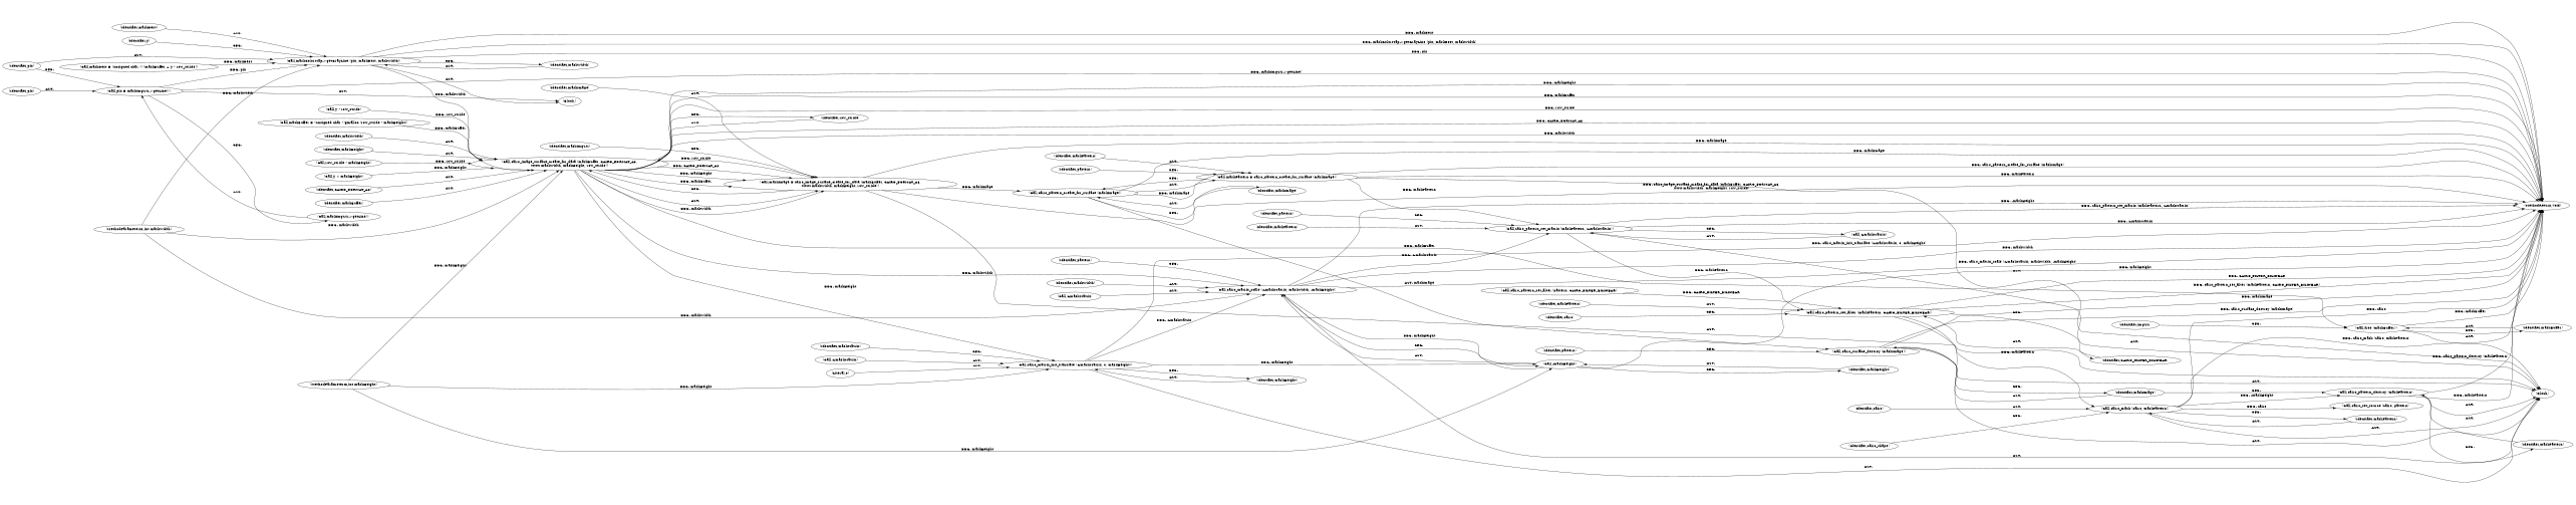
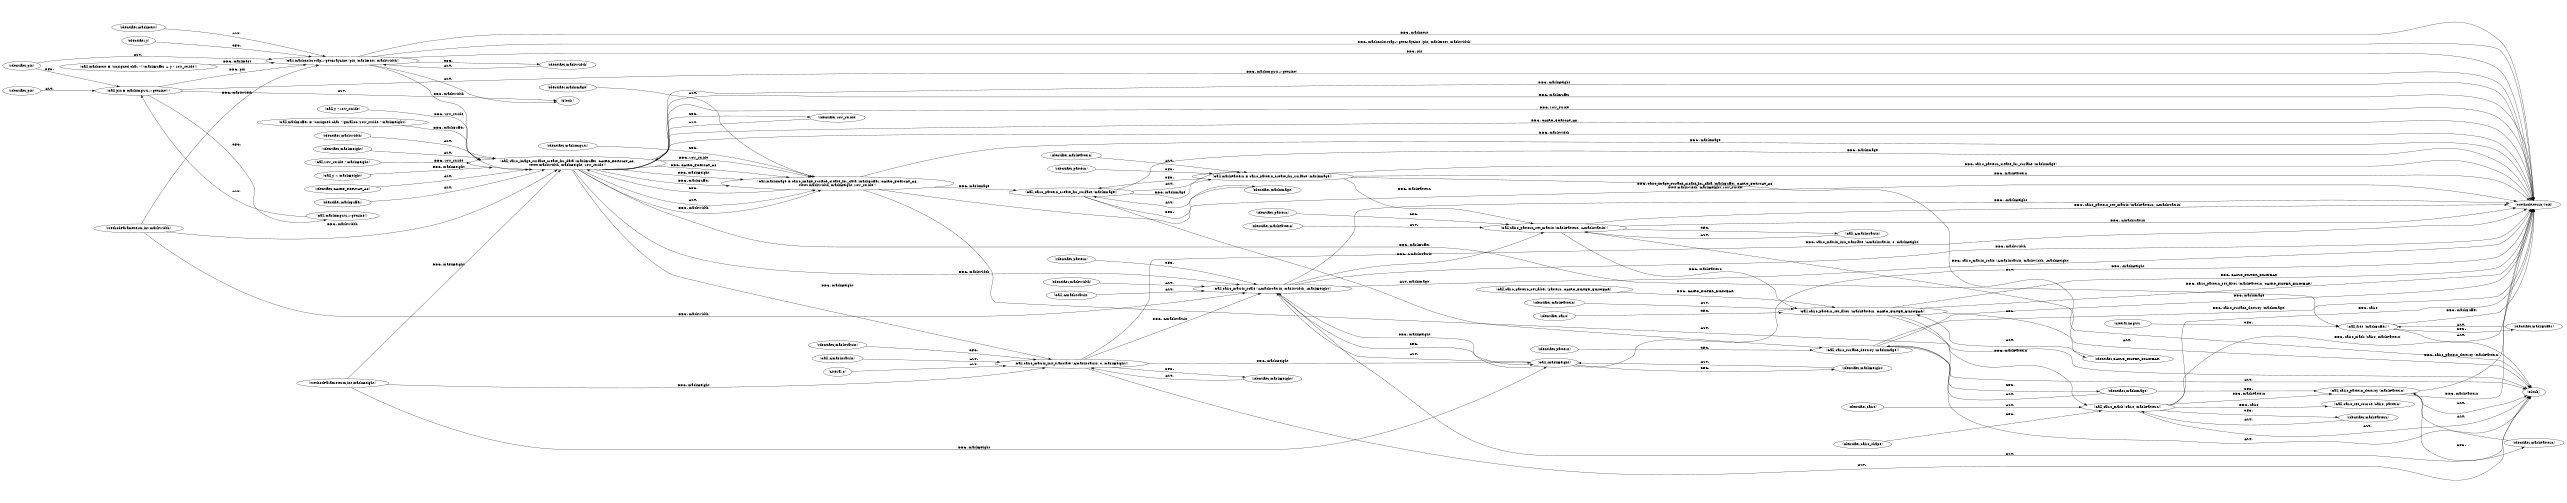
  digraph {
    rankdir=LR
    n1 [label="(Call,pix = maskImgStr->getLine())"]
    n2 [label="(Call,maskColorMap->getGrayLine (pix, maskDest, maskWidth))"]
    n3 [label="(Call,maskImgStr->getLine())"]
    n4 [label="(MethodReturn,void)"]
    n5 [label="(Block,)"]
    n6 [label="(Call,cairo_image_surface_create_for_data (maskBuffer, CAIRO_FORMAT_A8,\n\t\t\t\t\t\t maskWidth, maskHeight, row_stride))"]
    n7 [label="(Identifier,maskWidth)"]
    n8 [label="(Call,maskImage = cairo_image_surface_create_for_data (maskBuffer, CAIRO_FORMAT_A8,\n\t\t\t\t\t\t maskWidth, maskHeight, row_stride))"]
    n9 [label="(Call,cairo_matrix_init_translate (&maskMatrix, 0, maskHeight))"]
    n10 [label="(Call,cairo_matrix_scale (&maskMatrix, maskWidth, -maskHeight))"]
    n11 [label="(Call,free (maskBuffer))"]
    n12 [label="(Identifier,row_stride)"]
    n13 [label="(Call,cairo_pattern_create_for_surface (maskImage))"]
    n14 [label="(Block,)"]
    n15 [label="(Call,-maskHeight)"]
    n16 [label="(Identifier,maskHeight)"]
    n17 [label="(Call,cairo_pattern_set_matrix (maskPattern, &maskMatrix))"]
    n18 [label="(Identifier,maskBuffer)"]
    n19 [label="(Call,maskPattern = cairo_pattern_create_for_surface (maskImage))"]
    n20 [label="(Call,cairo_surface_destroy (maskImage))"]
    n21 [label="(Identifier,maskImage)"]
    n22 [label="(Identifier,maskImage)"]
    n23 [label="(Call,cairo_pattern_set_filter (maskPattern, CAIRO_FILTER_BILINEAR))"]
    n24 [label="(Call,&maskMatrix)"]
    n25 [label="(Call,cairo_mask (cairo, maskPattern))"]
    n26 [label="(Identifier,CAIRO_FILTER_BILINEAR)"]
    n27 [label="(Call,cairo_pattern_destroy (maskPattern))"]
    n28 [label="(Identifier,maskPattern)"]
    n29 [label="(Call,cairo_set_source (cairo, pattern))"]
    n30 [label="(Identifier,maskPattern)"]
    n31 [label="(Identifier,maskHeight)"]
    n32 [label="(Identifier,maskPattern)"]
    n33 [label="(MethodParameterIn,int maskHeight)"]
    n34 [label="(Call,maskBuffer = (unsigned char *)gmalloc (row_stride * maskHeight))"]
    n35 [label="(Identifier,maskPattern)"]
    n36 [label="(Identifier,maskMatrix)"]
    n37 [label="(Identifier,cairo_shape)"]
-   n38 [label="(Identifier,imgStr)"]
+   n38 [label="(Literal,imgStr)"]
    n39 [label="(Identifier,maskWidth)"]
    n40 [label="(Identifier,pattern)"]
    n41 [label="(Identifier,pattern)"]
    n42 [label="(Call,&maskMatrix)"]
    n43 [label="(Identifier,maskWidth)"]
    n44 [label="(Identifier,pix)"]
    n45 [label="(Identifier,maskDest)"]
    n46 [label="(Identifier,maskHeight)"]
    n47 [label="(Identifier,maskPattern)"]
    n48 [label="(Call,row_stride * maskHeight)"]
    n49 [label="(Identifier,y)"]
    n50 [label="(Identifier,pattern)"]
    n51 [label="(Identifier,cairo)"]
    n52 [label="(Identifier,pix)"]
    n53 [label="(Call,y < maskHeight)"]
    n54 [label="(Call,cairo_pattern_set_filter (pattern, CAIRO_FILTER_BILINEAR))"]
    n55 [label="(Identifier,CAIRO_FORMAT_A8)"]
    n56 [label="(Identifier,cairo)"]
    n57 [label="(MethodParameterIn,int maskWidth)"]
    n58 [label="(Identifier,pattern)"]
    n59 [label="(Literal,0)"]
    n60 [label="(Identifier,maskImage)"]
    n61 [label="(Call,&maskMatrix)"]
    n62 [label="(Identifier,maskBuffer)"]
    n63 [label="(Identifier,maskImgStr)"]
    n64 [label="(Call,maskDest = (unsigned char *) (maskBuffer + y * row_stride))"]
    n65 [label="(Call,y * row_stride)"]
    n1 -> n2 [label="DDG: pix"]
    n1 -> n3 [label="CFG: "]
    n1 -> n4 [label="DDG: maskImgStr->getLine()"]
    n1 -> n5 [label="AST: "]
    n2 -> n4 [label="DDG: maskDest"]
    n2 -> n4 [label="DDG: maskColorMap->getGrayLine (pix, maskDest, maskWidth)"]
    n2 -> n4 [label="DDG: pix"]
    n2 -> n5 [label="AST: "]
    n2 -> n6 [label="DDG: maskWidth"]
    n2 -> n7 [label="CFG: "]
    n3 -> n1 [label="AST: "]
    n6 -> n4 [label="DDG: maskHeight"]
    n6 -> n4 [label="DDG: maskBuffer"]
    n6 -> n4 [label="DDG: row_stride"]
    n6 -> n4 [label="DDG: CAIRO_FORMAT_A8"]
    n6 -> n4 [label="DDG: maskWidth"]
    n6 -> n8 [label="AST: "]
    n6 -> n8 [label="DDG: maskWidth"]
    n6 -> n8 [label="DDG: row_stride"]
    n6 -> n8 [label="DDG: CAIRO_FORMAT_A8"]
    n6 -> n8 [label="DDG: maskHeight"]
    n6 -> n8 [label="DDG: maskBuffer"]
    n6 -> n9 [label="DDG: maskHeight"]
    n6 -> n10 [label="DDG: maskWidth"]
    n6 -> n11 [label="DDG: maskBuffer"]
    n6 -> n12 [label="CFG: "]
    n7 -> n2 [label="AST: "]
    n8 -> n4 [label="DDG: cairo_image_surface_create_for_data (maskBuffer, CAIRO_FORMAT_A8,\n\t\t\t\t\t\t maskWidth, maskHeight, row_stride)"]
    n8 -> n4 [label="DDG: maskImage"]
    n8 -> n6 [label="CFG: "]
    n8 -> n13 [label="DDG: maskImage"]
    n8 -> n14 [label="AST: "]
    n9 -> n4 [label="DDG: cairo_matrix_init_translate (&maskMatrix, 0, maskHeight)"]
    n9 -> n10 [label="DDG: &maskMatrix"]
    n9 -> n14 [label="AST: "]
    n9 -> n15 [label="DDG: maskHeight"]
    n9 -> n16 [label="CFG: "]
    n10 -> n4 [label="DDG: -maskHeight"]
    n10 -> n4 [label="DDG: maskWidth"]
    n10 -> n4 [label="DDG: cairo_matrix_scale (&maskMatrix, maskWidth, -maskHeight)"]
    n10 -> n14 [label="AST: "]
    n10 -> n15 [label="CFG: "]
    n10 -> n17 [label="DDG: &maskMatrix"]
    n11 -> n4 [label="DDG: maskBuffer"]
    n11 -> n14 [label="AST: "]
    n11 -> n18 [label="CFG: "]
    n12 -> n6 [label="AST: "]
    n13 -> n4 [label="DDG: maskImage"]
    n13 -> n19 [label="AST: "]
    n13 -> n19 [label="DDG: maskImage"]
    n13 -> n20 [label="AST: maskImage"]
    n13 -> n21 [label="CFG: "]
-   n15 -> n4 [label="DDG: maskHeight"]
+   n15 -> n4 [label="DDG: -maskHeight"]
    n15 -> n10 [label="AST: "]
    n15 -> n10 [label="DDG: maskHeight"]
    n15 -> n31 [label="CFG: "]
    n16 -> n9 [label="AST: "]
    n17 -> n4 [label="DDG: cairo_pattern_set_matrix (maskPattern, &maskMatrix)"]
    n17 -> n4 [label="DDG: &maskMatrix"]
    n17 -> n14 [label="AST: "]
    n17 -> n23 [label="DDG: maskPattern"]
    n17 -> n24 [label="CFG: "]
    n18 -> n11 [label="AST: "]
    n19 -> n4 [label="DDG: cairo_pattern_create_for_surface (maskImage)"]
    n19 -> n4 [label="DDG: maskPattern"]
    n19 -> n13 [label="CFG: "]
    n19 -> n14 [label="AST: "]
    n19 -> n17 [label="DDG: maskPattern"]
    n20 -> n4 [label="DDG: cairo_surface_destroy (maskImage)"]
    n20 -> n4 [label="DDG: maskImage"]
    n20 -> n14 [label="AST: "]
    n20 -> n22 [label="CFG: "]
    n21 -> n13 [label="AST: "]
    n22 -> n20 [label="AST: "]
    n22 -> n27 [label="CFG: "]
    n23 -> n4 [label="DDG: CAIRO_FILTER_BILINEAR"]
    n23 -> n4 [label="DDG: cairo_pattern_set_filter (maskPattern, CAIRO_FILTER_BILINEAR)"]
    n23 -> n14 [label="AST: "]
    n23 -> n25 [label="DDG: maskPattern"]
    n23 -> n26 [label="CFG: "]
    n24 -> n17 [label="AST: "]
    n25 -> n4 [label="DDG: cairo"]
    n25 -> n4 [label="DDG: cairo_mask (cairo, maskPattern)"]
    n25 -> n14 [label="AST: "]
-   n25 -> n27 [label="DDG: -maskHeight"]
+   n25 -> n27 [label="DDG: maskPattern"]
    n25 -> n28 [label="CFG: "]
    n25 -> n29 [label="DDG: cairo"]
    n26 -> n23 [label="AST: "]
    n27 -> n4 [label="DDG: maskPattern"]
    n27 -> n4 [label="DDG: cairo_pattern_destroy (maskPattern)"]
    n27 -> n14 [label="AST: "]
    n27 -> n30 [label="CFG: "]
    n28 -> n25 [label="AST: "]
    n30 -> n27 [label="AST: "]
    n31 -> n15 [label="AST: "]
    n32 -> n19 [label="AST: "]
    n33 -> n6 [label="DDG: maskHeight"]
    n33 -> n9 [label="DDG: maskHeight"]
    n33 -> n15 [label="DDG: maskHeight"]
    n34 -> n6 [label="DDG: maskBuffer"]
    n35 -> n17 [label="AST: "]
    n36 -> n9 [label="CFG: "]
    n37 -> n25 [label="CFG: "]
    n38 -> n11 [label="CFG: "]
    n39 -> n10 [label="AST: "]
    n40 -> n17 [label="CFG: "]
    n41 -> n20 [label="CFG: "]
    n42 -> n9 [label="AST: "]
    n43 -> n6 [label="AST: "]
    n44 -> n1 [label="AST: "]
    n45 -> n2 [label="AST: "]
    n46 -> n6 [label="AST: "]
    n47 -> n23 [label="AST: "]
    n48 -> n6 [label="DDG: row_stride"]
    n49 -> n2 [label="CFG: "]
    n50 -> n19 [label="CFG: "]
    n51 -> n23 [label="CFG: "]
    n52 -> n1 [label="CFG: "]
    n52 -> n2 [label="AST: "]
    n53 -> n6 [label="DDG: maskHeight"]
    n54 -> n23 [label="DDG: CAIRO_FILTER_BILINEAR"]
    n55 -> n6 [label="AST: "]
    n56 -> n25 [label="AST: "]
    n57 -> n2 [label="DDG: maskWidth"]
    n57 -> n6 [label="DDG: maskWidth"]
    n57 -> n10 [label="DDG: maskWidth"]
    n58 -> n10 [label="CFG: "]
    n59 -> n9 [label="AST: "]
    n60 -> n8 [label="AST: "]
    n61 -> n10 [label="AST: "]
    n62 -> n6 [label="AST: "]
    n63 -> n8 [label="CFG: "]
    n64 -> n2 [label="DDG: maskDest"]
    n65 -> n6 [label="DDG: row_stride"]
  }
